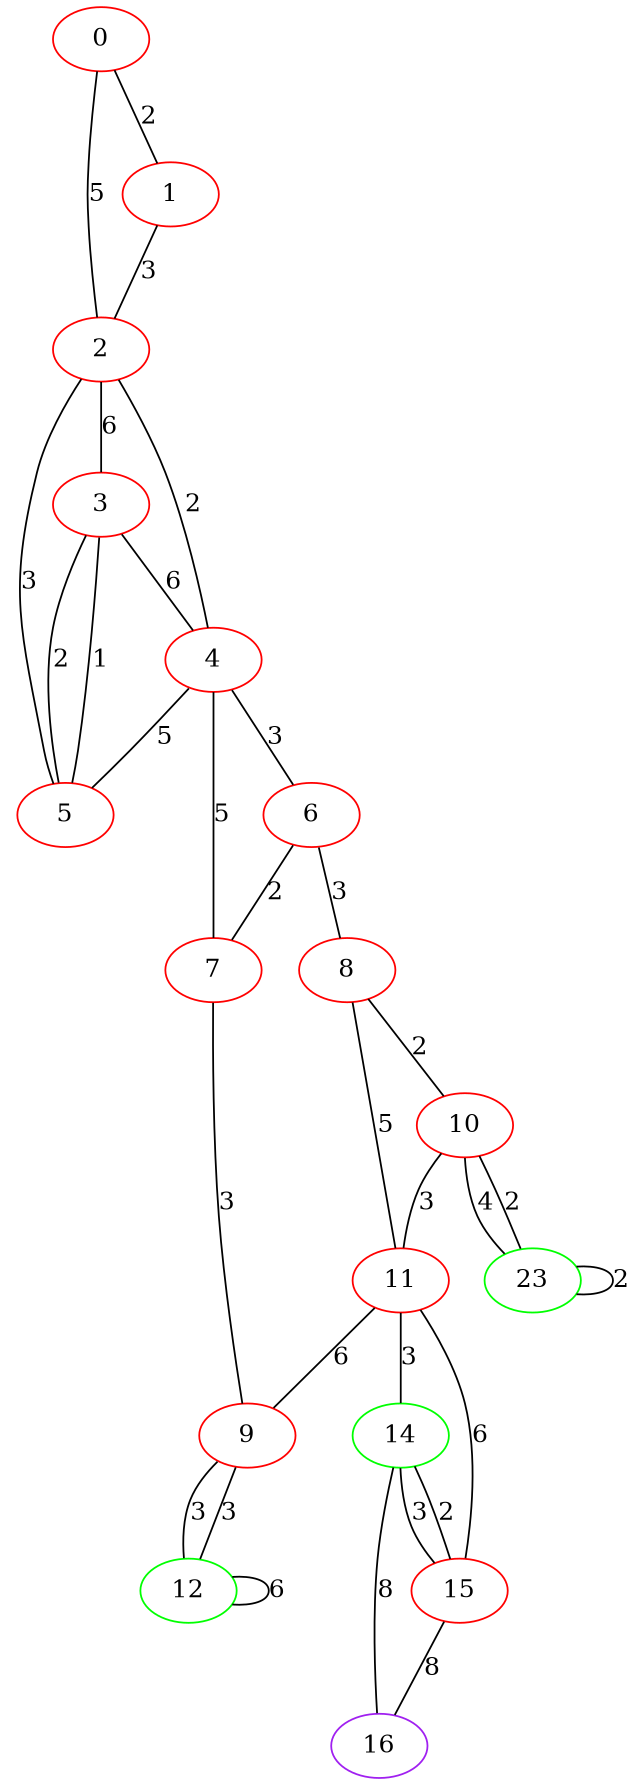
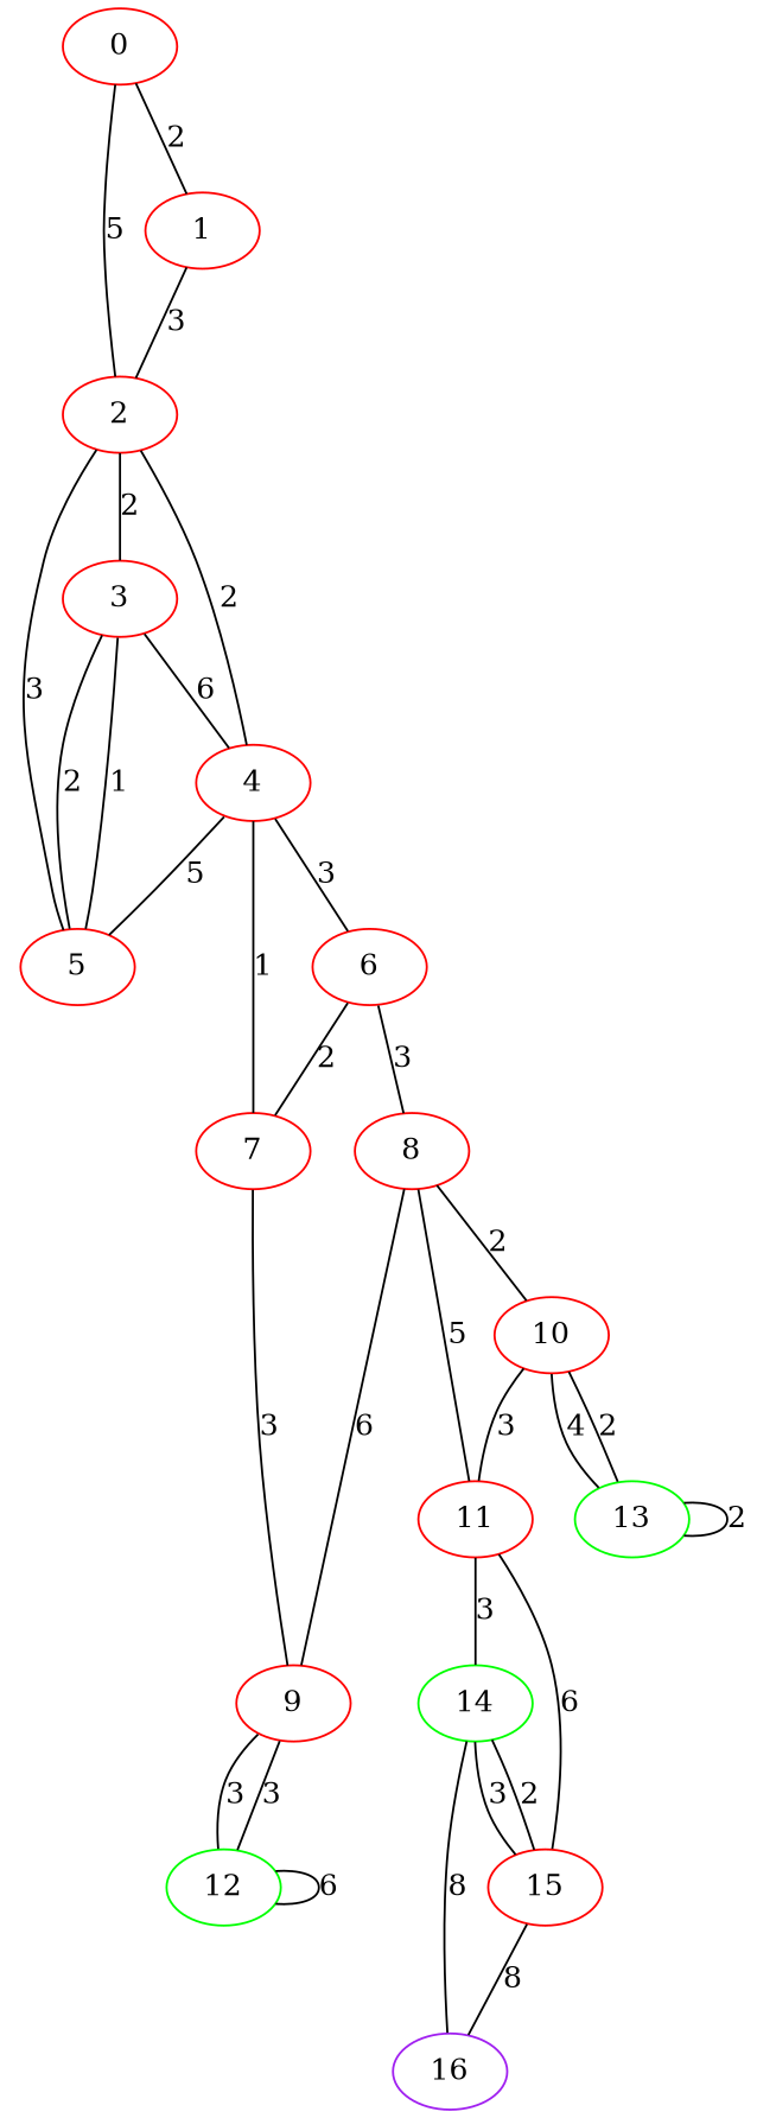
  graph {
    node [color=red weight=1]
    0
    1
    2
    3
    4
    5
    6
    7
    8
    9
    10
    11
    12 [color=green weight=2]
-   13 [color=green weight=2 label=23]
+   13 [color=green weight=2]
    14 [color=green weight=2]
    15
    16 [color=purple weight=4]
    0 -- 1 [label=2]
    0 -- 2 [label=5]
    1 -- 2 [label=3]
-   2 -- 3 [label=6]
+   2 -- 3 [label=2]
    2 -- 4 [label=2]
    2 -- 5 [label=3]
    3 -- 4 [label=6]
    3 -- 5 [label=2]
    3 -- 5 [label=1]
    4 -- 5 [label=5]
    4 -- 6 [label=3]
-   4 -- 7 [label=5]
+   4 -- 7 [label=1]
    6 -- 7 [label=2]
    6 -- 8 [label=3]
    7 -- 9 [label=3]
-   11 -- 9 [label=6]
+   8 -- 9 [label=6]
    8 -- 10 [label=2]
    8 -- 11 [label=5]
    9 -- 12 [label=3]
    9 -- 12 [label=3]
    10 -- 11 [label=3]
    10 -- 13 [label=4]
    10 -- 13 [label=2]
    11 -- 14 [label=3]
    11 -- 15 [label=6]
    12 -- 12 [label=6]
    13 -- 13 [label=2]
    14 -- 15 [label=3]
    14 -- 15 [label=2]
    14 -- 16 [label=8]
    15 -- 16 [label=8]
  }
